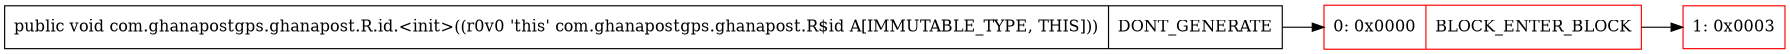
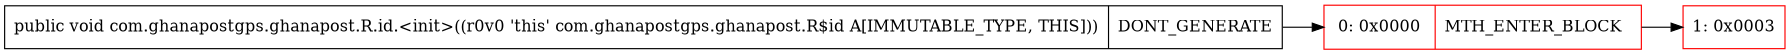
  digraph {
    rankdir=LR
    node [color=red shape=record]
-   n1 [label="{0\:\ 0x0000|BLOCK_ENTER_BLOCK\l}"]
+   n1 [label="{0\:\ 0x0000|MTH_ENTER_BLOCK\l}"]
    n2 [label="{1\:\ 0x0003}"]
    n3 [label="{public void com.ghanapostgps.ghanapost.R.id.\<init\>((r0v0 'this' com.ghanapostgps.ghanapost.R$id A[IMMUTABLE_TYPE, THIS]))  | DONT_GENERATE\l}" color=""]
    subgraph cluster_1 {
      label="R(0)"
    }
    n1 -> n2
    n3 -> n1
  }
